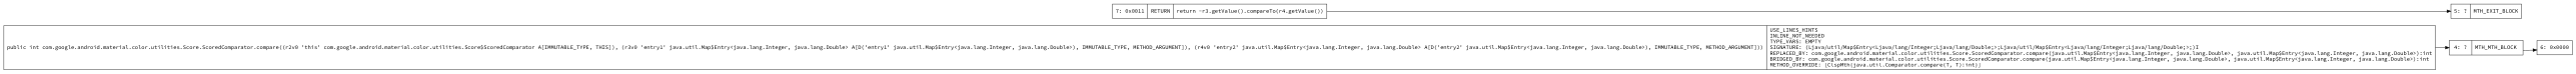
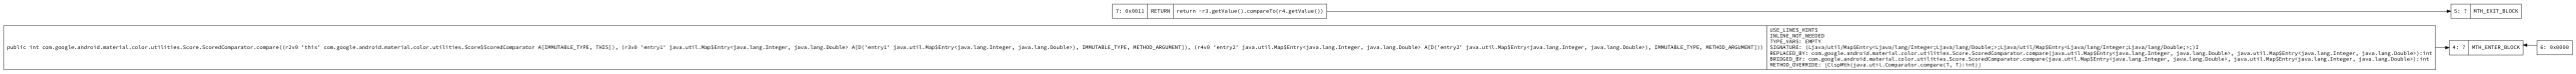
  digraph {
    fontname="Source Code Pro"
    rankdir=LR
    node [fontname="Source Code Pro" shape=record]
    edge [fontname="Source Code Pro"]
-   n1 [label="{4\:\ ?|MTH_MTH_BLOCK\l}"]
+   n1 [label="{4\:\ ?|MTH_ENTER_BLOCK\l}"]
    n2 [label="{6\:\ 0x0000}"]
    n3 [label="{7\:\ 0x0011|RETURN\l|return \-r3.getValue().compareTo(r4.getValue())\l}"]
    n4 [label="{5\:\ ?|MTH_EXIT_BLOCK\l}"]
    n5 [label="{public int com.google.android.material.color.utilities.Score.ScoredComparator.compare((r2v0 'this' com.google.android.material.color.utilities.Score$ScoredComparator A[IMMUTABLE_TYPE, THIS]), (r3v0 'entry1' java.util.Map$Entry\<java.lang.Integer, java.lang.Double\> A[D('entry1' java.util.Map$Entry\<java.lang.Integer, java.lang.Double\>), IMMUTABLE_TYPE, METHOD_ARGUMENT]), (r4v0 'entry2' java.util.Map$Entry\<java.lang.Integer, java.lang.Double\> A[D('entry2' java.util.Map$Entry\<java.lang.Integer, java.lang.Double\>), IMMUTABLE_TYPE, METHOD_ARGUMENT]))  | USE_LINES_HINTS\lINLINE_NOT_NEEDED\lTYPE_VARS: EMPTY\lSIGNATURE: (Ljava\/util\/Map$Entry\<Ljava\/lang\/Integer;Ljava\/lang\/Double;\>;Ljava\/util\/Map$Entry\<Ljava\/lang\/Integer;Ljava\/lang\/Double;\>;)I\lREPLACED_BY: com.google.android.material.color.utilities.Score.ScoredComparator.compare(java.util.Map$Entry\<java.lang.Integer, java.lang.Double\>, java.util.Map$Entry\<java.lang.Integer, java.lang.Double\>):int\lBRIDGED_BY: com.google.android.material.color.utilities.Score.ScoredComparator.compare(java.util.Map$Entry\<java.lang.Integer, java.lang.Double\>, java.util.Map$Entry\<java.lang.Integer, java.lang.Double\>):int\lMETHOD_OVERRIDE: [ClspMth\{java.util.Comparator.compare(T, T):int\}]\l}"]
-   n1 -> n2
+   n2 -> n1
    n3 -> n4
    n5 -> n1
  }
